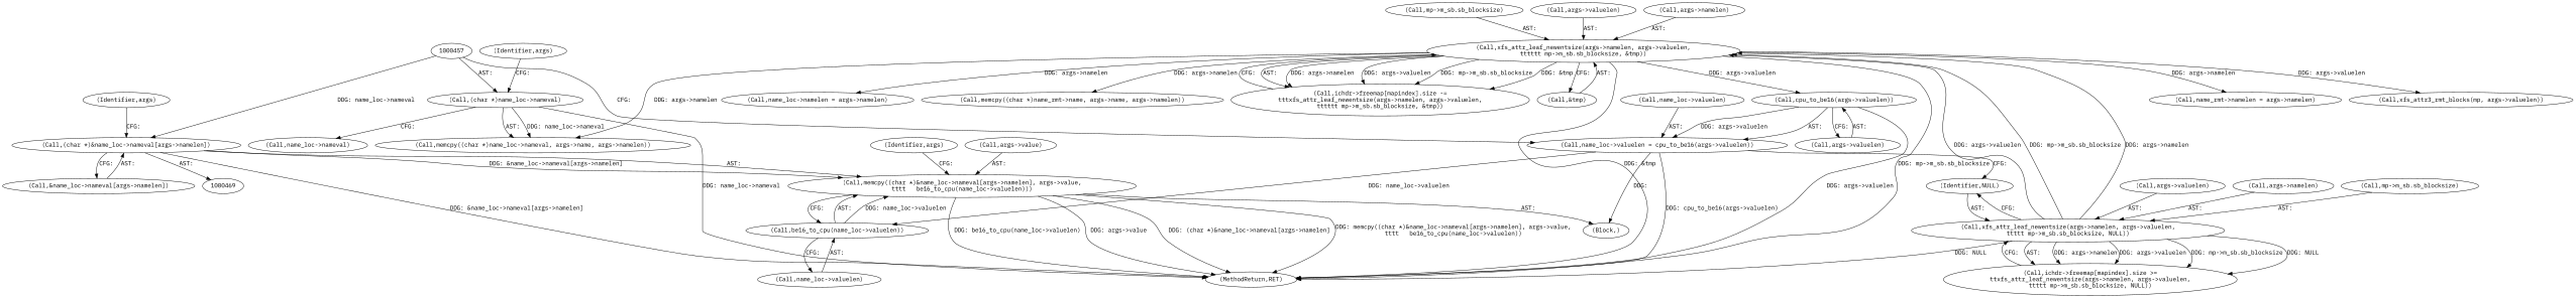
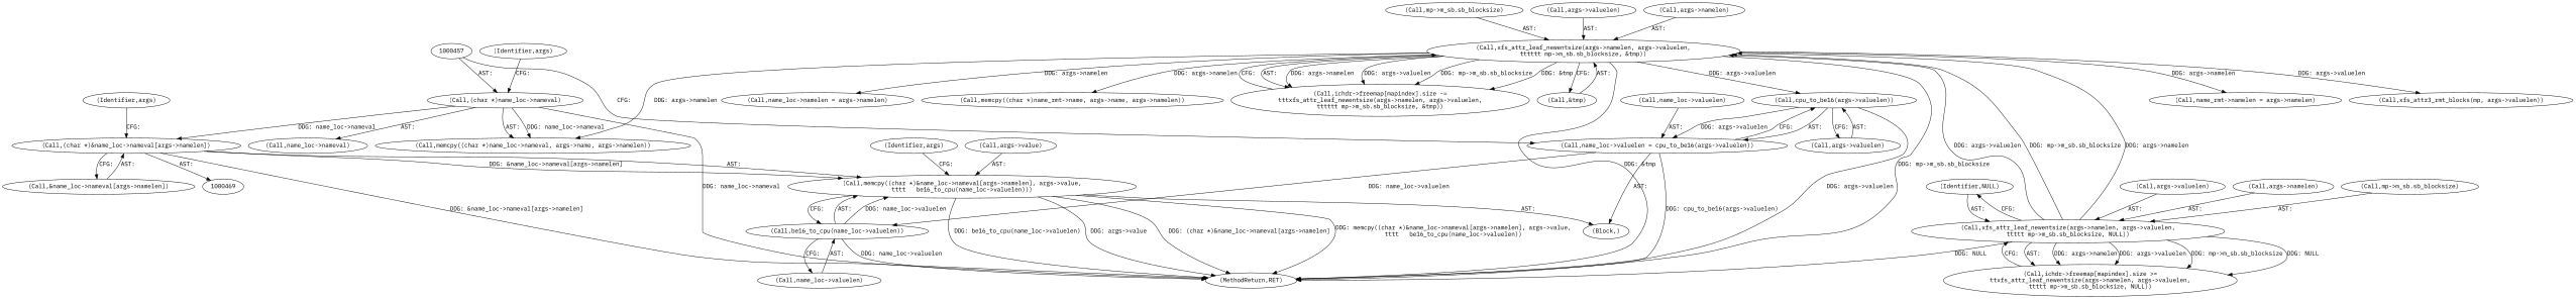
  digraph {
    fontname="IBM Plex Mono"
    node [fontname="IBM Plex Mono"]
    edge [fontname="IBM Plex Mono"]
    n1 [label="(Call,memcpy((char *)&name_loc->nameval[args->namelen], args->value,\n\t\t\t\t   be16_to_cpu(name_loc->valuelen)))"]
    n2 [label="(Call,be16_to_cpu(name_loc->valuelen))"]
    n3 [label="(MethodReturn,RET)"]
    n4 [label="(Block,)"]
    n5 [label="(Call,name_loc->valuelen)"]
    n6 [label="(Call,(char *)&name_loc->nameval[args->namelen])"]
    n7 [label="(Call,&name_loc->nameval[args->namelen])"]
    1000469
    n9 [label="(Call,(char *)name_loc->nameval)"]
    n10 [label="(Call,memcpy((char *)name_loc->nameval, args->name, args->namelen))"]
    n11 [label="(Call,name_loc->nameval)"]
    n12 [label="(Call,name_loc->valuelen = cpu_to_be16(args->valuelen))"]
    n13 [label="(Call,cpu_to_be16(args->valuelen))"]
    n14 [label="(Call,args->valuelen)"]
    n15 [label="(Call,xfs_attr_leaf_newentsize(args->namelen, args->valuelen,\n\t\t\t\t\t\t mp->m_sb.sb_blocksize, &tmp))"]
    n16 [label="(Call,&tmp)"]
    n17 [label="(Call,name_rmt->namelen = args->namelen)"]
    n18 [label="(Call,xfs_attr3_rmt_blocks(mp, args->valuelen))"]
    n19 [label="(Call,name_loc->namelen = args->namelen)"]
    n20 [label="(Call,memcpy((char *)name_rmt->name, args->name, args->namelen))"]
    n21 [label="(Call,ichdr->freemap[mapindex].size -=\n\t\t\txfs_attr_leaf_newentsize(args->namelen, args->valuelen,\n\t\t\t\t\t\t mp->m_sb.sb_blocksize, &tmp))"]
    n22 [label="(Call,xfs_attr_leaf_newentsize(args->namelen, args->valuelen,\n\t\t\t\t\t mp->m_sb.sb_blocksize, NULL))"]
    n23 [label="(Identifier,NULL)"]
    n24 [label="(Call,ichdr->freemap[mapindex].size >=\n\t\txfs_attr_leaf_newentsize(args->namelen, args->valuelen,\n\t\t\t\t\t mp->m_sb.sb_blocksize, NULL))"]
    n25 [label="(Call,args->value)"]
    n26 [label="(Call,name_loc->valuelen)"]
    n27 [label="(Call,args->valuelen)"]
    n28 [label="(Call,mp->m_sb.sb_blocksize)"]
    n29 [label="(Identifier,args)"]
    n30 [label="(Call,args->namelen)"]
    n31 [label="(Call,args->valuelen)"]
    n32 [label="(Identifier,args)"]
    n33 [label="(Call,args->namelen)"]
    n34 [label="(Identifier,args)"]
    n35 [label="(Call,mp->m_sb.sb_blocksize)"]
    1000457
    n1 -> n2 [label="CFG: "]
    n1 -> n3 [label="DDG: (char *)&name_loc->nameval[args->namelen]"]
    n1 -> n3 [label="DDG: memcpy((char *)&name_loc->nameval[args->namelen], args->value,\n\t\t\t\t   be16_to_cpu(name_loc->valuelen))"]
    n1 -> n3 [label="DDG: be16_to_cpu(name_loc->valuelen)"]
    n1 -> n3 [label="DDG: args->value"]
    n1 -> n4 [label="AST: "]
    n2 -> n1 [label="AST: "]
    n2 -> n1 [label="DDG: name_loc->valuelen"]
+   n2 -> n3 [label="DDG: name_loc->valuelen"]
    n2 -> n5 [label="CFG: "]
    n5 -> n2 [label="AST: "]
    n6 -> n1 [label="AST: "]
    n6 -> n1 [label="DDG: &name_loc->nameval[args->namelen]"]
    n6 -> n3 [label="DDG: &name_loc->nameval[args->namelen]"]
    n6 -> n7 [label="CFG: "]
    n6 -> 1000469 [label="AST: "]
    n7 -> n6 [label="AST: "]
    n9 -> n3 [label="DDG: name_loc->nameval"]
-   1000457 -> n6 [label="DDG: name_loc->nameval"]
+   n9 -> n6 [label="DDG: name_loc->nameval"]
    n9 -> n10 [label="AST: "]
    n9 -> n10 [label="DDG: name_loc->nameval"]
-   n9 -> n11 [label="CFG: "]
+   n9 -> n11 [label="AST: "]
    n12 -> n2 [label="DDG: name_loc->valuelen"]
    n12 -> n3 [label="DDG: cpu_to_be16(args->valuelen)"]
-   n12 -> n4 [label="DDG: "]
-   n12 -> n23 [label="CFG: "]
+   n12 -> n4 [label="AST: "]
+   n12 -> n13 [label="CFG: "]
    n13 -> n3 [label="DDG: args->valuelen"]
    n13 -> n12 [label="AST: "]
    n13 -> n12 [label="DDG: args->valuelen"]
    n13 -> n14 [label="CFG: "]
    n14 -> n13 [label="AST: "]
    n15 -> n3 [label="DDG: mp->m_sb.sb_blocksize"]
    n15 -> n3 [label="DDG: &tmp"]
    n15 -> n10 [label="DDG: args->namelen"]
    n15 -> n13 [label="DDG: args->valuelen"]
    n15 -> n16 [label="CFG: "]
    n15 -> n17 [label="DDG: args->namelen"]
    n15 -> n18 [label="DDG: args->valuelen"]
    n15 -> n19 [label="DDG: args->namelen"]
    n15 -> n20 [label="DDG: args->namelen"]
    n15 -> n21 [label="AST: "]
    n15 -> n21 [label="DDG: args->namelen"]
    n15 -> n21 [label="DDG: args->valuelen"]
    n15 -> n21 [label="DDG: mp->m_sb.sb_blocksize"]
    n15 -> n21 [label="DDG: &tmp"]
    n16 -> n15 [label="AST: "]
    n21 -> n15 [label="CFG: "]
    n22 -> n3 [label="DDG: NULL"]
    n22 -> n15 [label="DDG: args->namelen"]
    n22 -> n15 [label="DDG: args->valuelen"]
    n22 -> n15 [label="DDG: mp->m_sb.sb_blocksize"]
    n22 -> n23 [label="CFG: "]
    n22 -> n24 [label="AST: "]
    n22 -> n24 [label="DDG: args->namelen"]
    n22 -> n24 [label="DDG: args->valuelen"]
    n22 -> n24 [label="DDG: mp->m_sb.sb_blocksize"]
    n22 -> n24 [label="DDG: NULL"]
    n23 -> n22 [label="AST: "]
    n24 -> n22 [label="CFG: "]
    n25 -> n1 [label="AST: "]
    n26 -> n12 [label="AST: "]
    n27 -> n22 [label="AST: "]
    n28 -> n15 [label="AST: "]
    n29 -> n9 [label="CFG: "]
    n30 -> n22 [label="AST: "]
    n31 -> n15 [label="AST: "]
    n32 -> n6 [label="CFG: "]
    n33 -> n15 [label="AST: "]
    n34 -> n1 [label="CFG: "]
    n35 -> n22 [label="AST: "]
    1000457 -> n9 [label="AST: "]
    1000457 -> n12 [label="CFG: "]
  }
